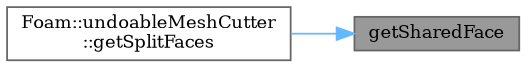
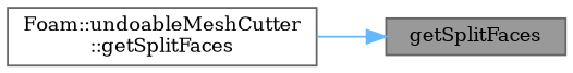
  digraph {
    rankdir=RL
    fontname="DejaVu Serif"
    node [fontname="DejaVu Serif" fontsize=10 shape=box style=filled]
-   n1 [color=gray40 fillcolor=grey60 fontcolor=black height=0.2 label=getSharedFace width=0.4]
+   n1 [color=gray40 fillcolor=grey60 fontcolor=black height=0.2 label=getSplitFaces width=0.4]
    n2 [color=grey40 fillcolor=white height=0.2 label="Foam::undoableMeshCutter\l::getSplitFaces" width=0.4]
    n1 -> n2 [color=steelblue1 dir=back fontname="DejaVu Serif" fontsize=10 labelfontname=Helvetica labelfontsize=10 style=solid]
  }
